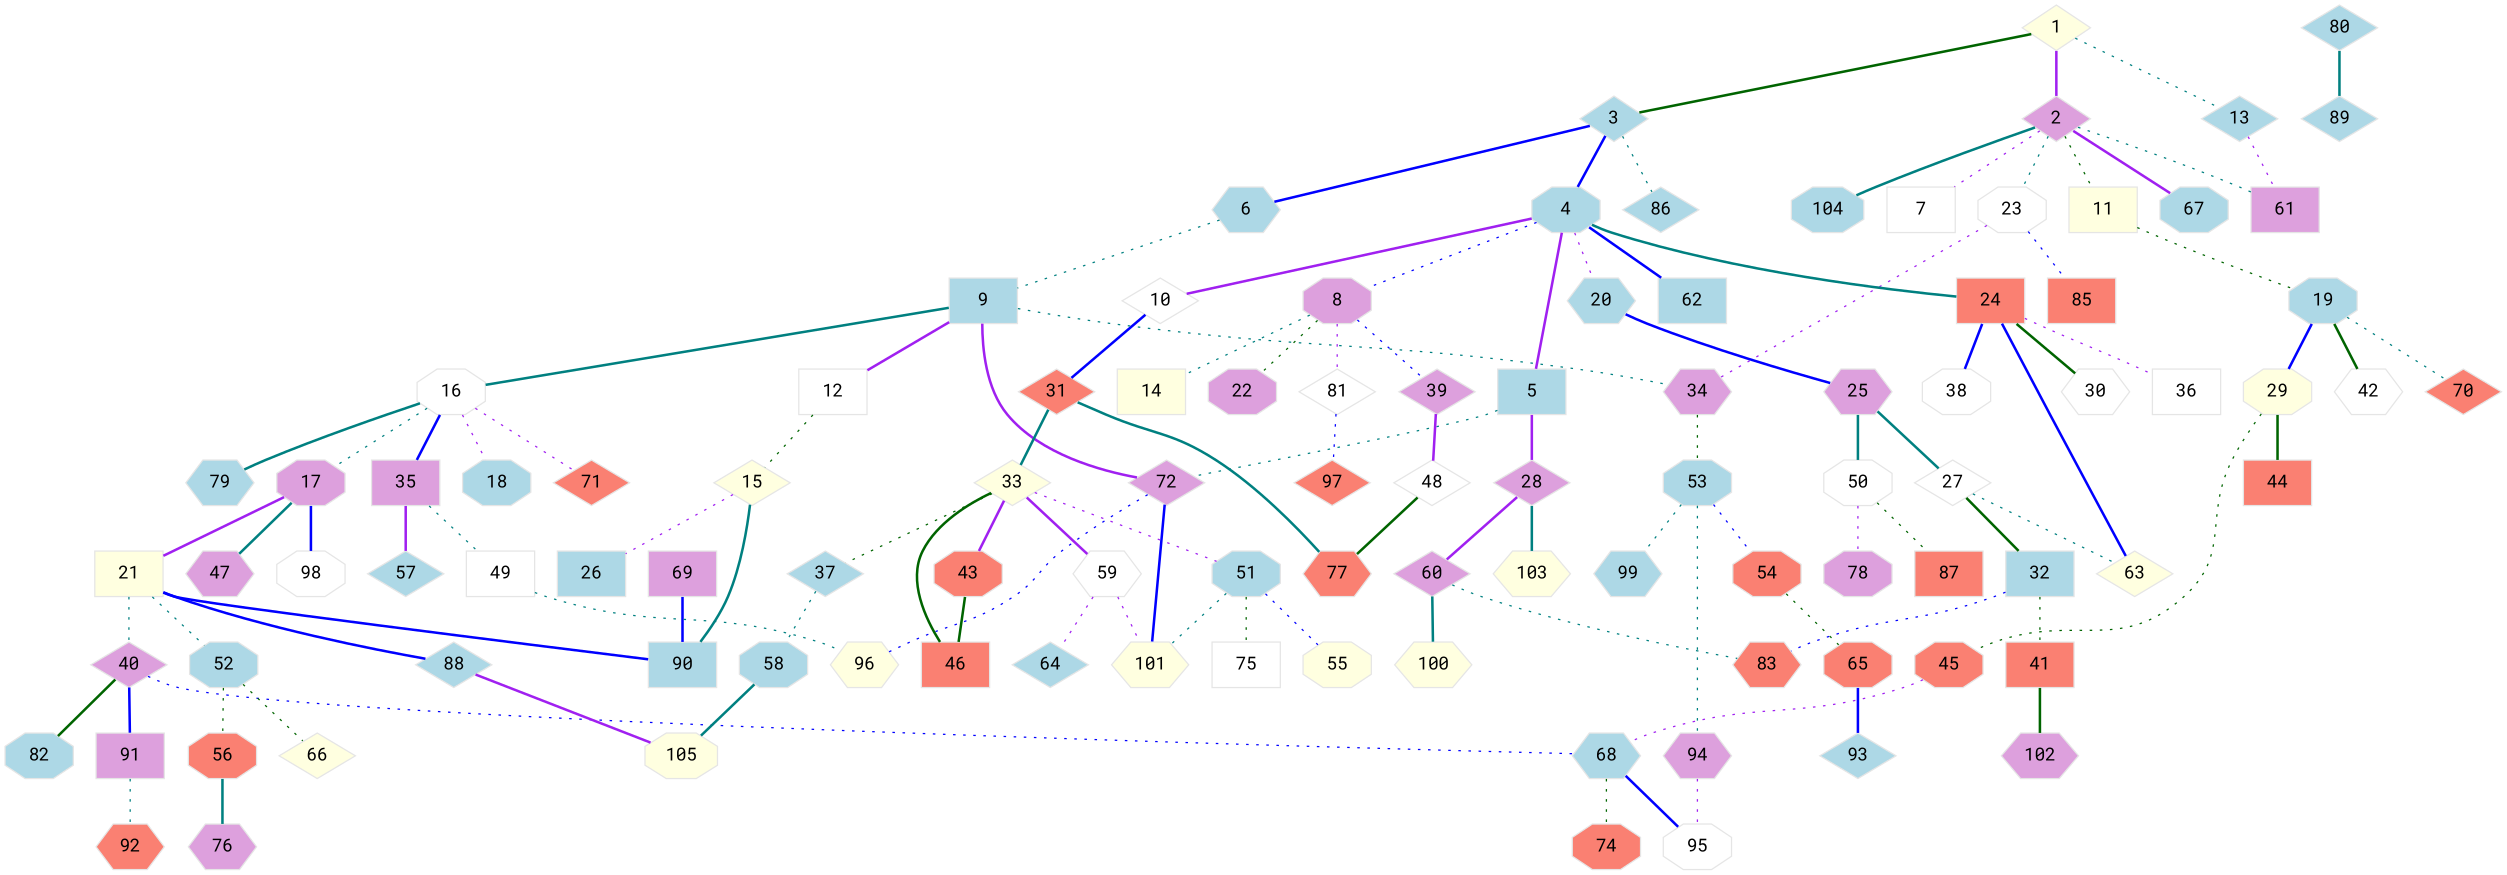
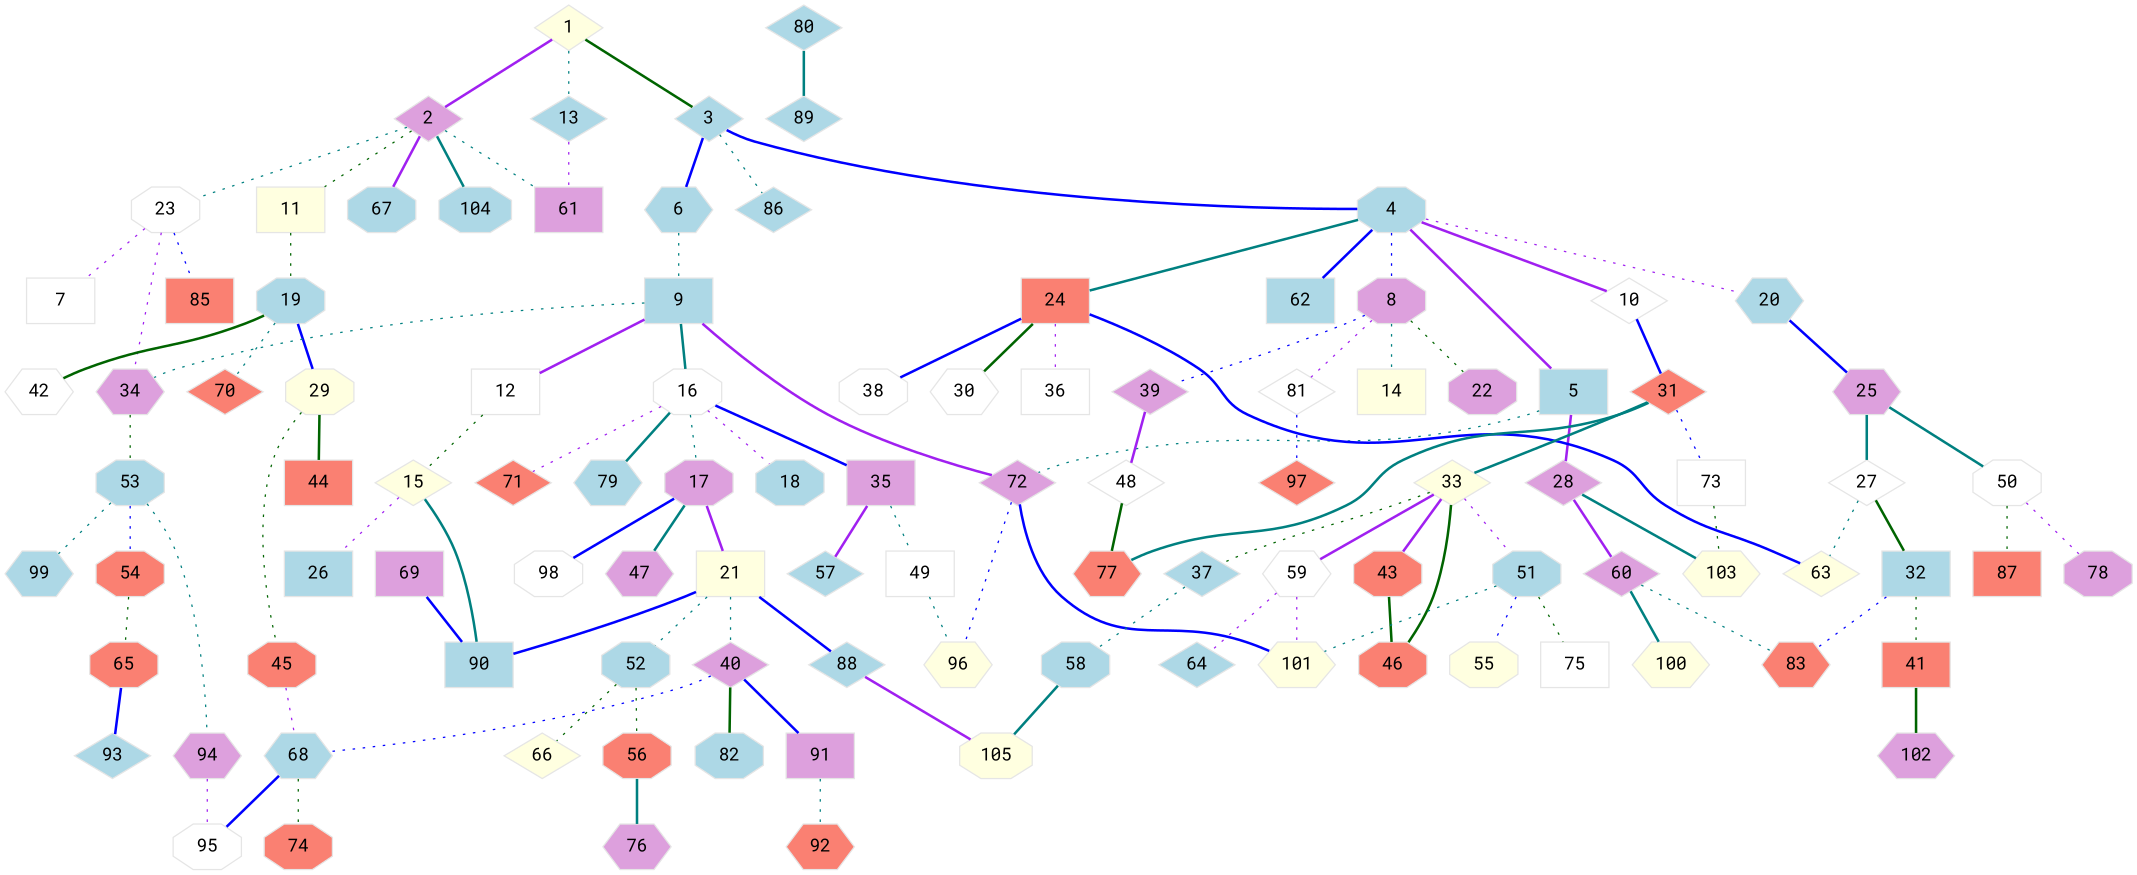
  graph {
    fontname="Roboto Mono"
    node [color=gray90 fillcolor=lightblue fontname="Roboto Mono" shape=diamond style=filled]
    edge [color=teal fontname="Roboto Mono" style=dotted]
    1 [fillcolor=lightyellow]
    2 [fillcolor=plum]
    3
    13
    7 [fillcolor=white shape=box]
    11 [fillcolor=lightyellow shape=box]
    23 [fillcolor=white shape=octagon]
    61 [fillcolor=plum shape=box]
    67 [shape=octagon]
    104 [shape=octagon]
    4 [shape=octagon]
    6 [shape=hexagon]
    86
    19 [shape=octagon]
    34 [fillcolor=plum shape=hexagon]
    85 [fillcolor=salmon shape=box]
    5 [shape=box]
    8 [fillcolor=plum shape=octagon]
    10 [fillcolor=white]
    20 [shape=hexagon]
    24 [fillcolor=salmon shape=box]
    62 [shape=box]
    9 [shape=box]
    28 [fillcolor=plum]
    72 [fillcolor=plum]
    14 [fillcolor=lightyellow shape=box]
    22 [fillcolor=plum shape=octagon]
    39 [fillcolor=plum]
    81 [fillcolor=white]
    31 [fillcolor=salmon]
    25 [fillcolor=plum shape=hexagon]
    30 [fillcolor=white shape=hexagon]
    36 [fillcolor=white shape=box]
    38 [fillcolor=white shape=octagon]
    63 [fillcolor=lightyellow]
    60 [fillcolor=plum]
    103 [fillcolor=lightyellow shape=hexagon]
    96 [fillcolor=lightyellow shape=hexagon]
    101 [fillcolor=lightyellow shape=hexagon]
    12 [fillcolor=white shape=box]
    16 [fillcolor=white shape=octagon]
    48 [fillcolor=white]
    97 [fillcolor=salmon]
    15 [fillcolor=lightyellow]
    17 [fillcolor=plum shape=octagon]
    18 [shape=octagon]
    35 [fillcolor=plum shape=box]
    71 [fillcolor=salmon]
    79 [shape=hexagon]
    53 [shape=octagon]
    33 [fillcolor=lightyellow]
+   73 [fillcolor=white shape=box]
    77 [fillcolor=salmon shape=hexagon]
    29 [fillcolor=lightyellow shape=octagon]
    42 [fillcolor=white shape=hexagon]
    70 [fillcolor=salmon]
    26 [shape=box]
    90 [shape=box]
    69 [fillcolor=plum shape=box]
    21 [fillcolor=lightyellow shape=box]
    47 [fillcolor=plum shape=hexagon]
    98 [fillcolor=white shape=octagon]
    49 [fillcolor=white shape=box]
    57
    40 [fillcolor=plum]
    52 [shape=octagon]
    88
    44 [fillcolor=salmon shape=box]
    45 [fillcolor=salmon shape=octagon]
    27 [fillcolor=white]
    50 [fillcolor=white shape=octagon]
    68 [shape=hexagon]
    82 [shape=octagon]
    91 [fillcolor=plum shape=box]
    56 [fillcolor=salmon shape=octagon]
    66 [fillcolor=lightyellow]
    105 [fillcolor=lightyellow shape=octagon]
    32 [shape=box]
    78 [fillcolor=plum shape=octagon]
    87 [fillcolor=salmon shape=box]
    41 [fillcolor=salmon shape=box]
    83 [fillcolor=salmon shape=hexagon]
    100 [fillcolor=lightyellow shape=hexagon]
    37
    43 [fillcolor=salmon shape=octagon]
-   46 [fillcolor=salmon shape=box]
+   46 [fillcolor=salmon shape=octagon]
    51 [shape=octagon]
    59 [fillcolor=white shape=hexagon]
    102 [fillcolor=plum shape=hexagon]
    58 [shape=octagon]
    55 [fillcolor=lightyellow shape=octagon]
    75 [fillcolor=white shape=box]
    64
    54 [fillcolor=salmon shape=octagon]
    94 [fillcolor=plum shape=hexagon]
    99 [shape=hexagon]
    74 [fillcolor=salmon shape=octagon]
    95 [fillcolor=white shape=octagon]
    92 [fillcolor=salmon shape=hexagon]
    76 [fillcolor=plum shape=hexagon]
    65 [fillcolor=salmon shape=octagon]
    93
    80
    89
    1 -- 2 [color=purple style=bold]
    1 -- 3 [color=darkgreen style=bold]
    1 -- 13
-   2 -- 7 [color=purple]
+   23 -- 7 [color=purple]
    2 -- 11 [color=darkgreen]
    2 -- 23
    2 -- 61
    2 -- 67 [color=purple style=bold]
    2 -- 104 [style=bold]
    3 -- 4 [color=blue style=bold]
    3 -- 6 [color=blue style=bold]
    3 -- 86
    13 -- 61 [color=purple]
    11 -- 19 [color=darkgreen]
    23 -- 34 [color=purple]
    23 -- 85 [color=blue]
    4 -- 5 [color=purple style=bold]
    4 -- 8 [color=blue]
    4 -- 10 [color=purple style=bold]
    4 -- 20 [color=purple]
    4 -- 24 [style=bold]
    4 -- 62 [color=blue style=bold]
    6 -- 9
    19 -- 29 [color=blue style=bold]
    19 -- 42 [color=darkgreen style=bold]
    19 -- 70
    34 -- 53 [color=darkgreen]
    5 -- 28 [color=purple style=bold]
    5 -- 72
    8 -- 14
    8 -- 22 [color=darkgreen]
    8 -- 39 [color=blue]
    8 -- 81 [color=purple]
    10 -- 31 [color=blue style=bold]
    20 -- 25 [color=blue style=bold]
    24 -- 30 [color=darkgreen style=bold]
    24 -- 36 [color=purple]
    24 -- 38 [color=blue style=bold]
    24 -- 63 [color=blue style=bold]
    9 -- 34
    9 -- 72 [color=purple style=bold]
    9 -- 12 [color=purple style=bold]
    9 -- 16 [style=bold]
    28 -- 60 [color=purple style=bold]
    28 -- 103 [style=bold]
    72 -- 96 [color=blue]
    72 -- 101 [color=blue style=bold]
    39 -- 48 [color=purple style=bold]
    81 -- 97 [color=blue]
    31 -- 33 [style=bold]
+   31 -- 73 [color=blue]
    31 -- 77 [style=bold]
    25 -- 27 [style=bold]
    25 -- 50 [style=bold]
    60 -- 83
    60 -- 100 [style=bold]
    12 -- 15 [color=darkgreen]
    16 -- 17
    16 -- 18 [color=purple]
    16 -- 35 [color=blue style=bold]
    16 -- 71 [color=purple]
    16 -- 79 [style=bold]
    48 -- 77 [color=darkgreen style=bold]
    15 -- 26 [color=purple]
    15 -- 90 [style=bold]
    17 -- 21 [color=purple style=bold]
    17 -- 47 [style=bold]
    17 -- 98 [color=blue style=bold]
    35 -- 49
    35 -- 57 [color=purple style=bold]
    53 -- 54 [color=blue]
    53 -- 94
    53 -- 99
    33 -- 37 [color=darkgreen]
    33 -- 43 [color=purple style=bold]
    33 -- 46 [color=darkgreen style=bold]
    33 -- 51 [color=purple]
    33 -- 59 [color=purple style=bold]
+   73 -- 103 [color=darkgreen]
    29 -- 44 [color=darkgreen style=bold]
    29 -- 45 [color=darkgreen]
    69 -- 90 [color=blue style=bold]
    21 -- 90 [color=blue style=bold]
    21 -- 40
    21 -- 52
    21 -- 88 [color=blue style=bold]
    49 -- 96
    40 -- 68 [color=blue]
    40 -- 82 [color=darkgreen style=bold]
    40 -- 91 [color=blue style=bold]
    52 -- 56 [color=darkgreen]
    52 -- 66 [color=darkgreen]
    88 -- 105 [color=purple style=bold]
    45 -- 68 [color=purple]
    27 -- 63
    27 -- 32 [color=darkgreen style=bold]
    50 -- 78 [color=purple]
    50 -- 87 [color=darkgreen]
    68 -- 74 [color=darkgreen]
    68 -- 95 [color=blue style=bold]
    91 -- 92
    56 -- 76 [style=bold]
    32 -- 41 [color=darkgreen]
    32 -- 83 [color=blue]
    41 -- 102 [color=darkgreen style=bold]
    37 -- 58
    43 -- 46 [color=darkgreen style=bold]
    51 -- 101
    51 -- 55 [color=blue]
    51 -- 75 [color=darkgreen]
    59 -- 101 [color=purple]
    59 -- 64 [color=purple]
    58 -- 105 [style=bold]
    54 -- 65 [color=darkgreen]
    94 -- 95 [color=purple]
    65 -- 93 [color=blue style=bold]
    80 -- 89 [style=bold]
  }
